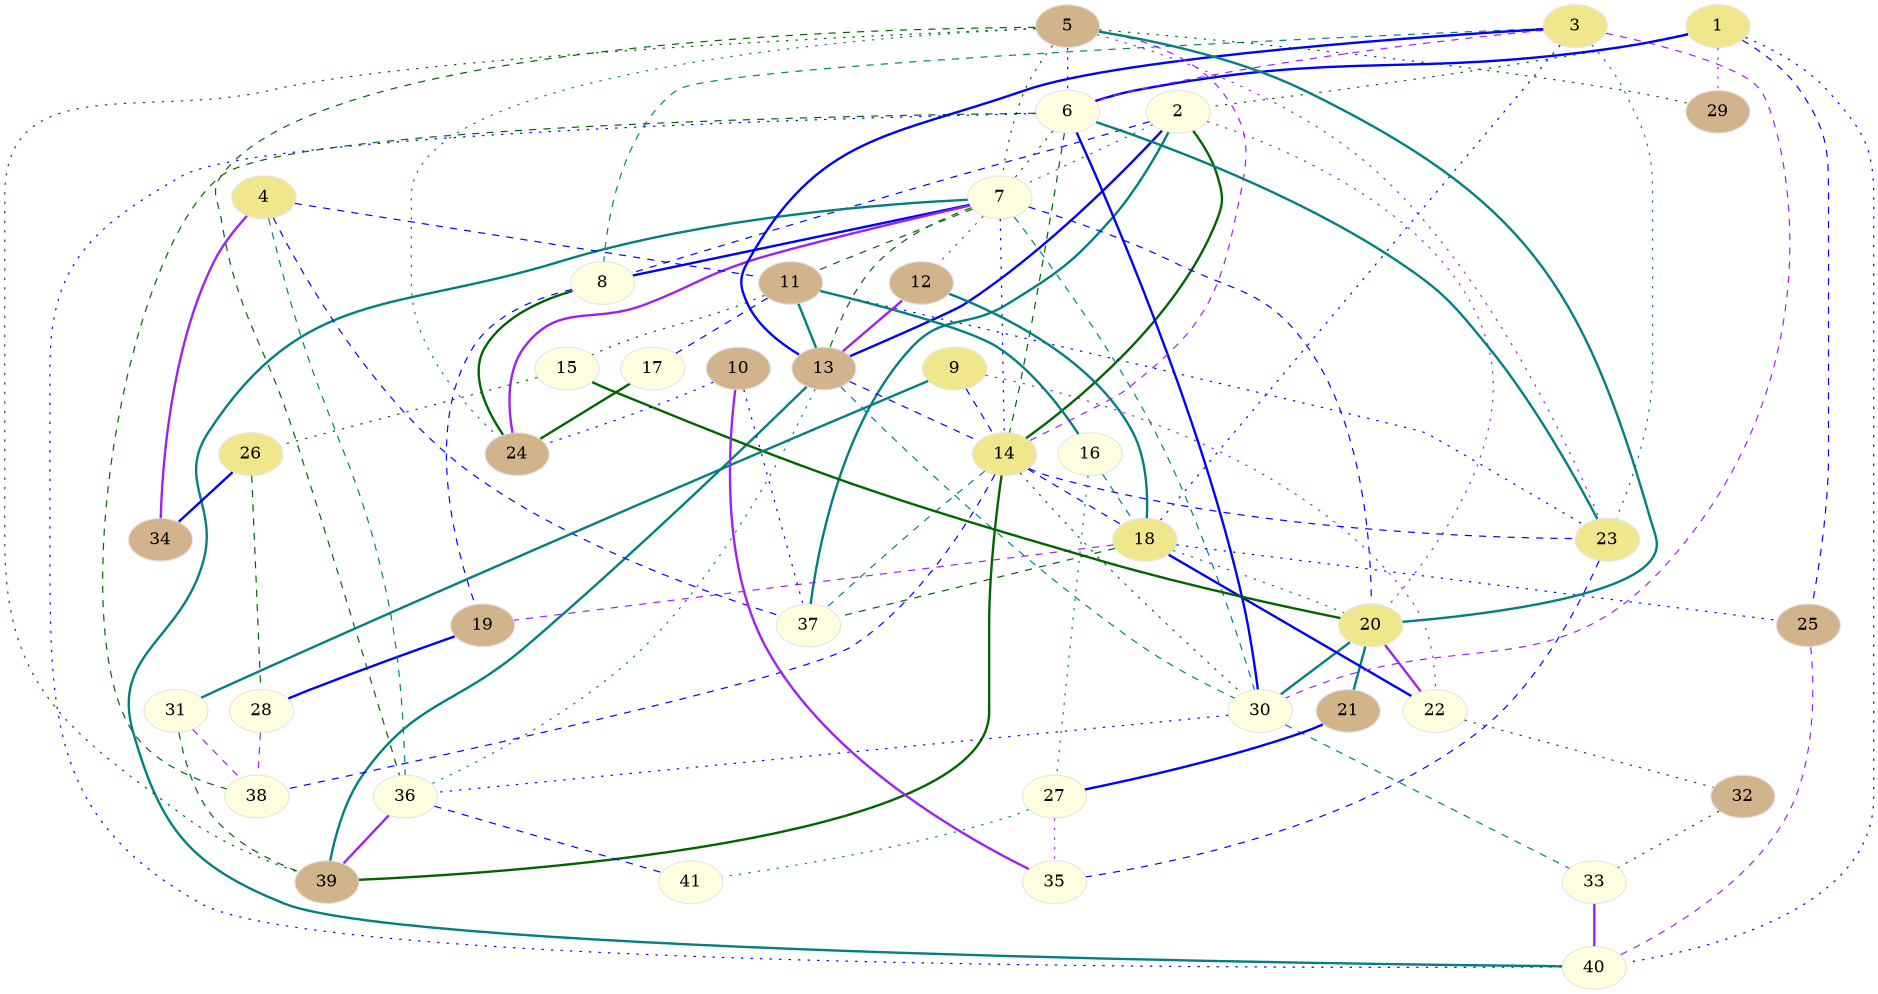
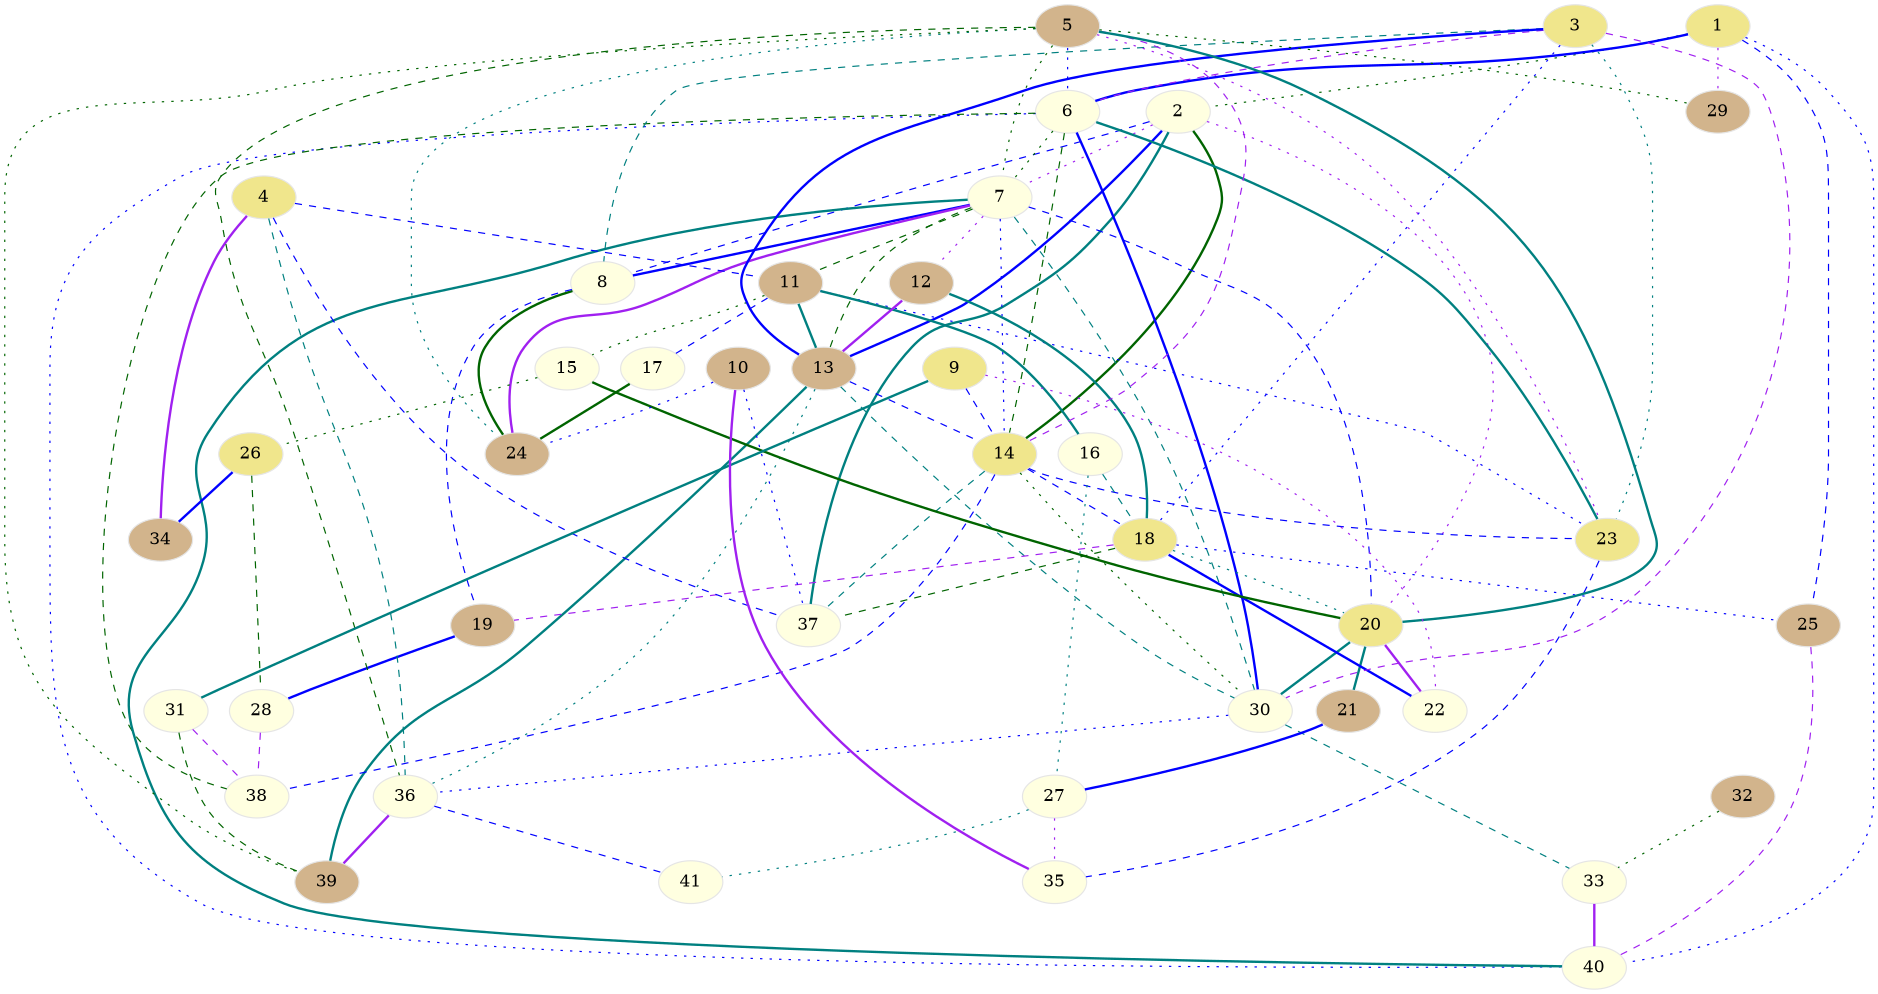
  graph {
    node [color=gray90 fillcolor=lightyellow style=filled]
    edge [color=blue style=dashed weight=1.0]
    1 [fillcolor=khaki]
    2
    6
    25 [fillcolor=tan]
    29 [fillcolor=tan]
    40
    7
    8
    13 [fillcolor=tan]
    14 [fillcolor=khaki]
    20 [fillcolor=khaki]
    37
    23 [fillcolor=khaki]
    30
    38
    11 [fillcolor=tan]
    24 [fillcolor=tan]
    12 [fillcolor=tan]
    19 [fillcolor=tan]
    36
    39 [fillcolor=tan]
    18 [fillcolor=khaki]
    22
    21 [fillcolor=tan]
    3 [fillcolor=khaki]
    35
    33
    4 [fillcolor=khaki]
    34 [fillcolor=tan]
    15
    16
    17
    41
    5 [fillcolor=tan]
    28
    9 [fillcolor=khaki]
    31
    32 [fillcolor=tan]
    10 [fillcolor=tan]
    26 [fillcolor=khaki]
    27
    1 -- 2 [color=darkgreen style=dotted]
    1 -- 6 [style=bold]
    1 -- 25
    1 -- 29 [color=purple style=dotted]
    1 -- 40 [style=dotted]
    2 -- 7 [color=purple style=dotted weight=2.0]
    2 -- 8
    2 -- 13 [style=bold]
    2 -- 14 [color=darkgreen style=bold]
    2 -- 20 [color=purple style=dotted]
    2 -- 37 [color=teal style=bold]
    6 -- 40 [style=dotted]
    6 -- 7 [color=darkgreen style=dotted]
    6 -- 14 [color=darkgreen]
    6 -- 23 [color=teal style=bold]
    6 -- 30 [style=bold]
    6 -- 38 [color=darkgreen]
    25 -- 40 [color=purple]
    7 -- 40 [color=teal style=bold]
    7 -- 8 [style=bold]
    7 -- 13 [color=darkgreen]
    7 -- 14 [style=dotted]
    7 -- 20 [weight=3.0]
    7 -- 30 [color=teal]
    7 -- 11 [color=darkgreen]
    7 -- 24 [color=purple style=bold]
    7 -- 12 [color=purple style=dotted]
    8 -- 24 [color=darkgreen style=bold]
    8 -- 19
    13 -- 14
    13 -- 30 [color=teal]
    13 -- 36 [color=teal style=dotted]
    13 -- 39 [color=teal style=bold]
    14 -- 37 [color=teal]
    14 -- 23
    14 -- 30 [color=darkgreen style=dotted]
    14 -- 38
-   14 -- 39 [color=darkgreen style=bold]
    14 -- 18 [weight=2.0]
    20 -- 30 [color=teal style=bold]
    20 -- 22 [color=purple style=bold]
    20 -- 21 [color=teal style=bold]
    23 -- 35
    30 -- 36 [style=dotted]
    30 -- 33 [color=teal]
    11 -- 13 [color=teal style=bold weight=2.0]
    11 -- 23 [style=dotted]
    11 -- 15 [color=darkgreen style=dotted]
    11 -- 16 [color=teal style=bold]
    11 -- 17 [weight=2.0]
    12 -- 13 [color=purple style=bold weight=3.0]
    12 -- 18 [color=teal style=bold]
    19 -- 28 [style=bold]
    36 -- 39 [color=purple style=bold]
    36 -- 41
    18 -- 25 [style=dotted]
    18 -- 20 [color=teal style=dotted]
    18 -- 37 [color=darkgreen]
    18 -- 19 [color=purple]
    18 -- 22 [style=bold]
-   22 -- 32 [color=darkgreen style=dotted]
    21 -- 27 [style=bold]
    3 -- 6 [color=purple]
    3 -- 8 [color=teal]
    3 -- 13 [style=bold]
    3 -- 23 [color=teal style=dotted weight=2.0]
    3 -- 30 [color=purple weight=2.0]
    3 -- 18 [style=dotted]
    33 -- 40 [color=purple style=bold]
    4 -- 37
    4 -- 11
    4 -- 36 [color=teal]
    4 -- 34 [color=purple style=bold]
    15 -- 20 [color=darkgreen style=bold]
    15 -- 26 [color=darkgreen style=dotted]
    16 -- 18 [color=teal weight=2.0]
    16 -- 27 [color=teal style=dotted]
    17 -- 24 [color=darkgreen style=bold]
    5 -- 6 [style=dotted]
    5 -- 29 [color=darkgreen style=dotted weight=2.0]
    5 -- 7 [color=darkgreen style=dotted]
    5 -- 14 [color=purple]
    5 -- 20 [color=teal style=bold weight=2.0]
    5 -- 23 [color=purple style=dotted]
    5 -- 24 [color=teal style=dotted]
    5 -- 36 [color=darkgreen weight=3.0]
    5 -- 39 [color=darkgreen style=dotted]
    28 -- 38 [color=purple]
    9 -- 14
    9 -- 22 [color=purple style=dotted]
    9 -- 31 [color=teal style=bold]
    31 -- 38 [color=purple]
    31 -- 39 [color=darkgreen]
    32 -- 33 [color=darkgreen style=dotted]
    10 -- 37 [style=dotted]
    10 -- 24 [style=dotted]
    10 -- 35 [color=purple style=bold]
    26 -- 34 [style=bold]
    26 -- 28 [color=darkgreen]
    27 -- 35 [color=purple style=dotted]
    27 -- 41 [color=teal style=dotted]
  }
